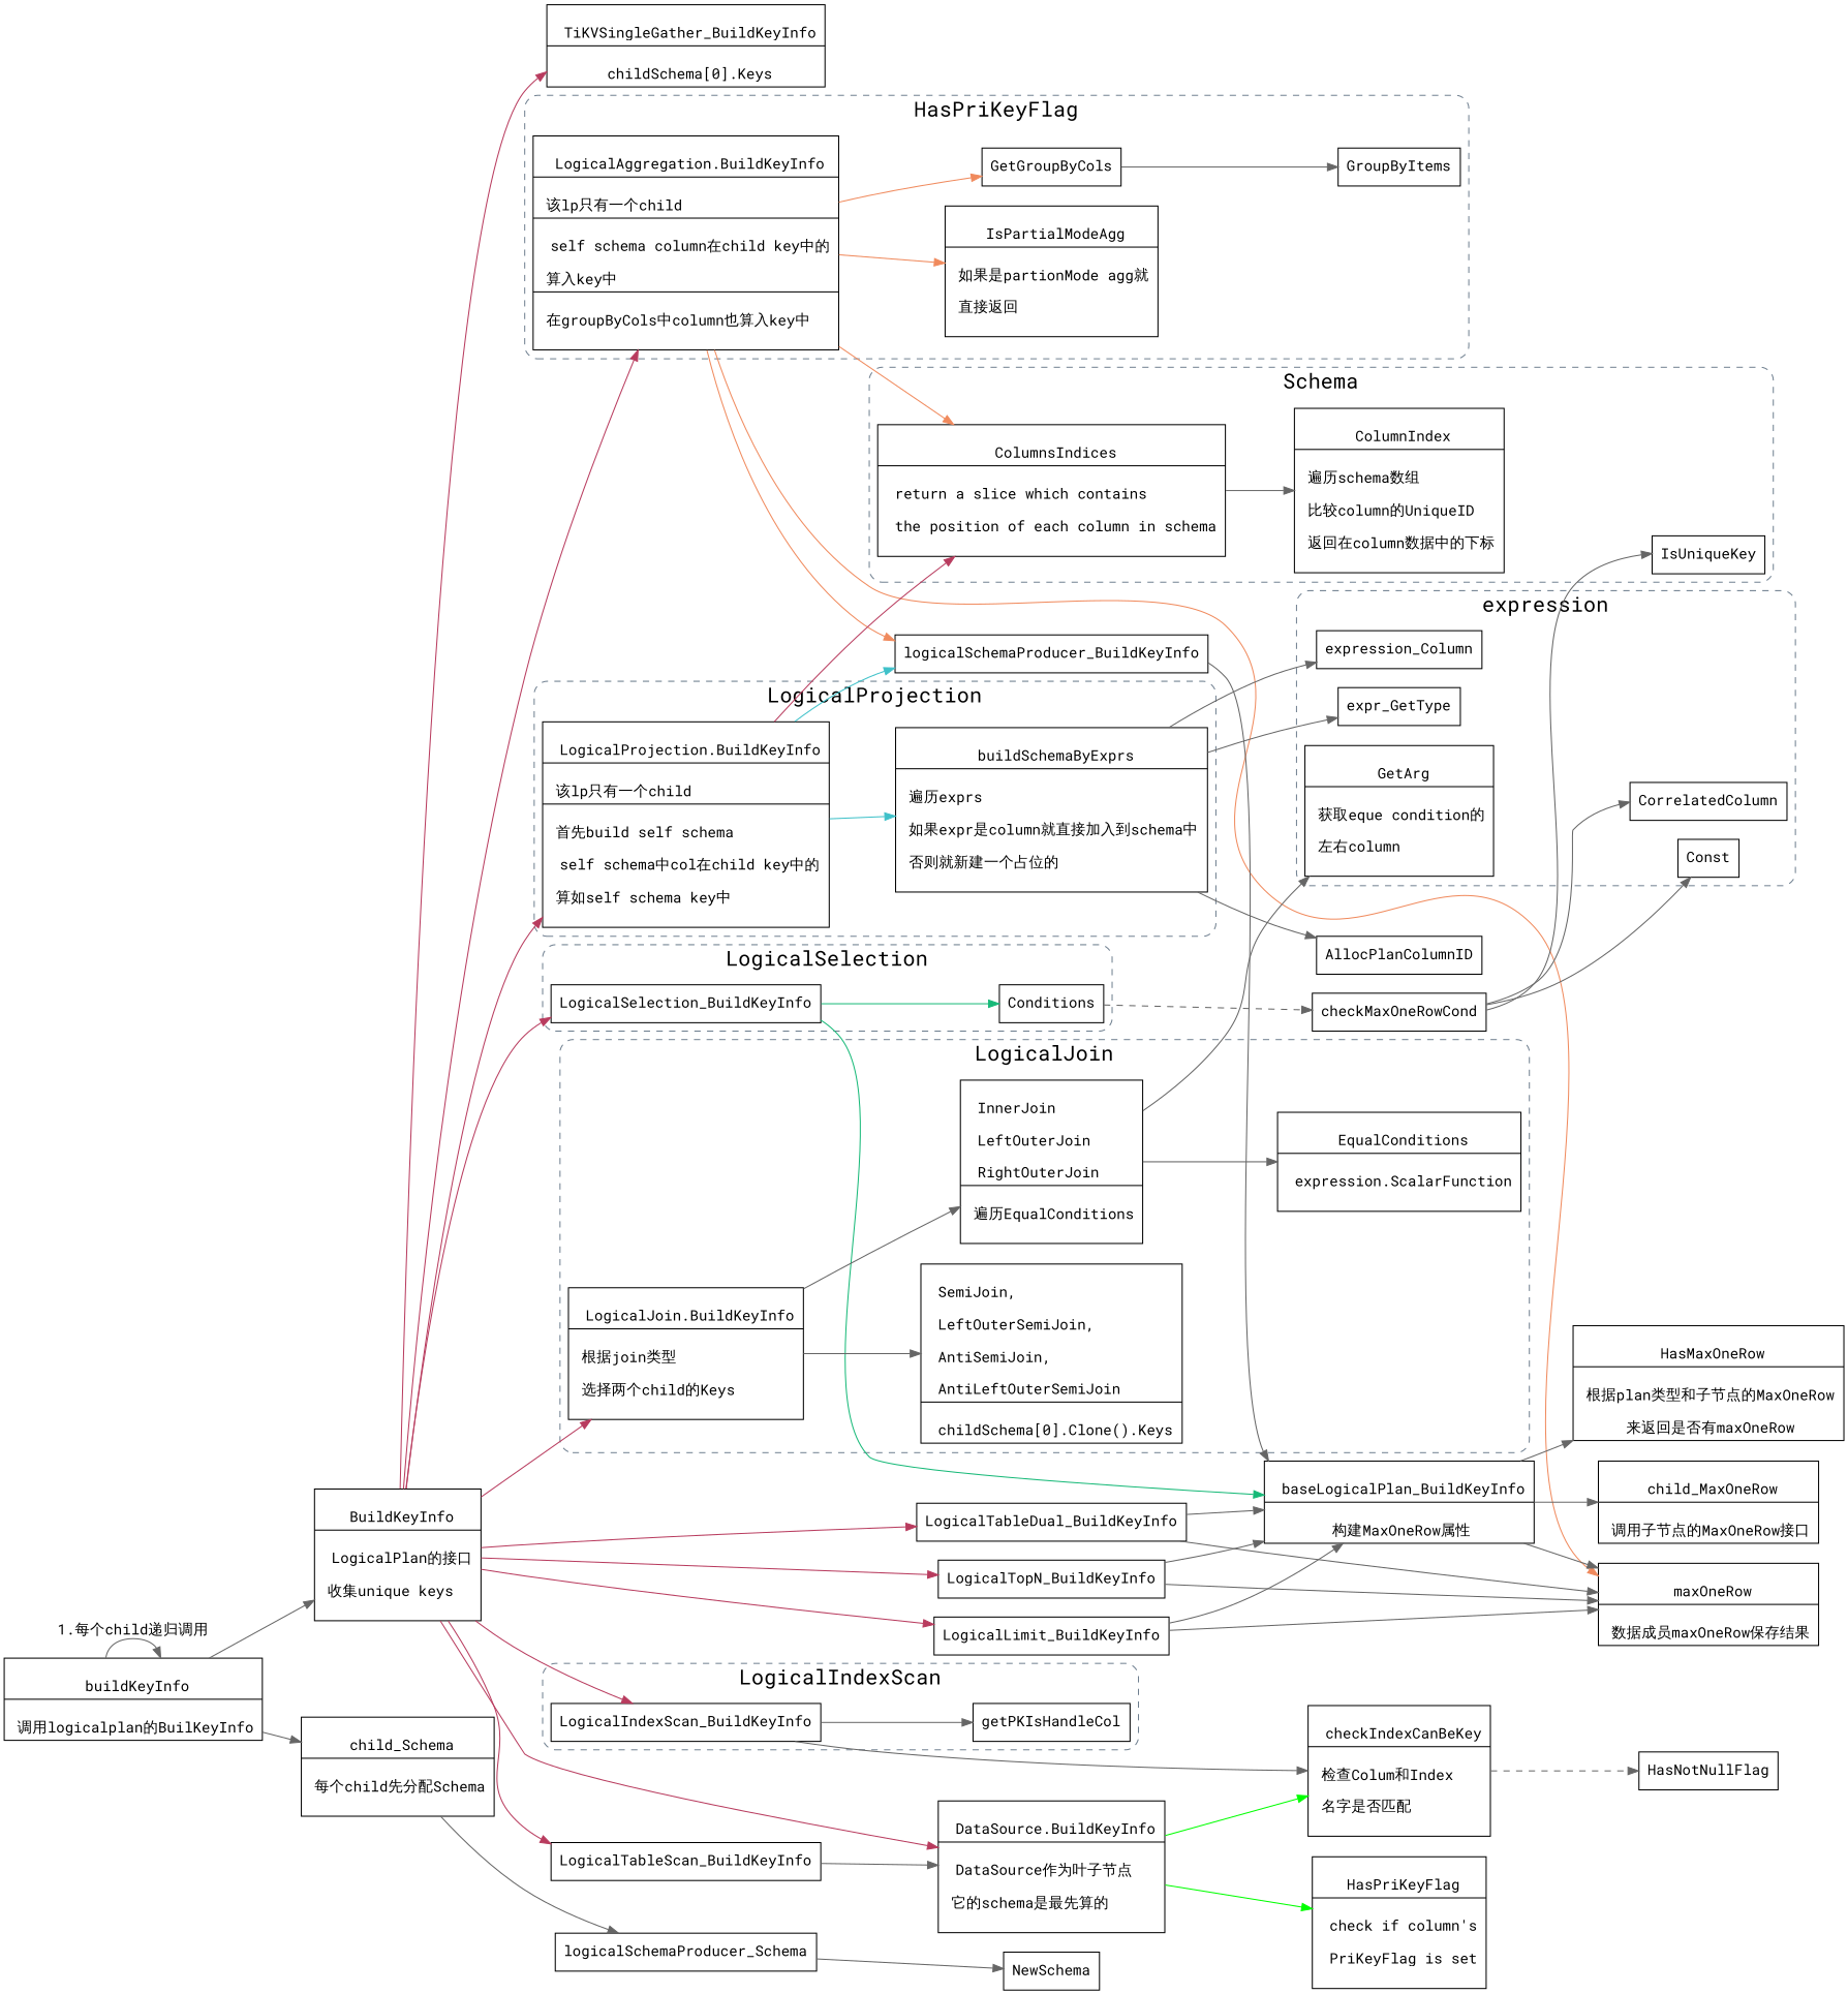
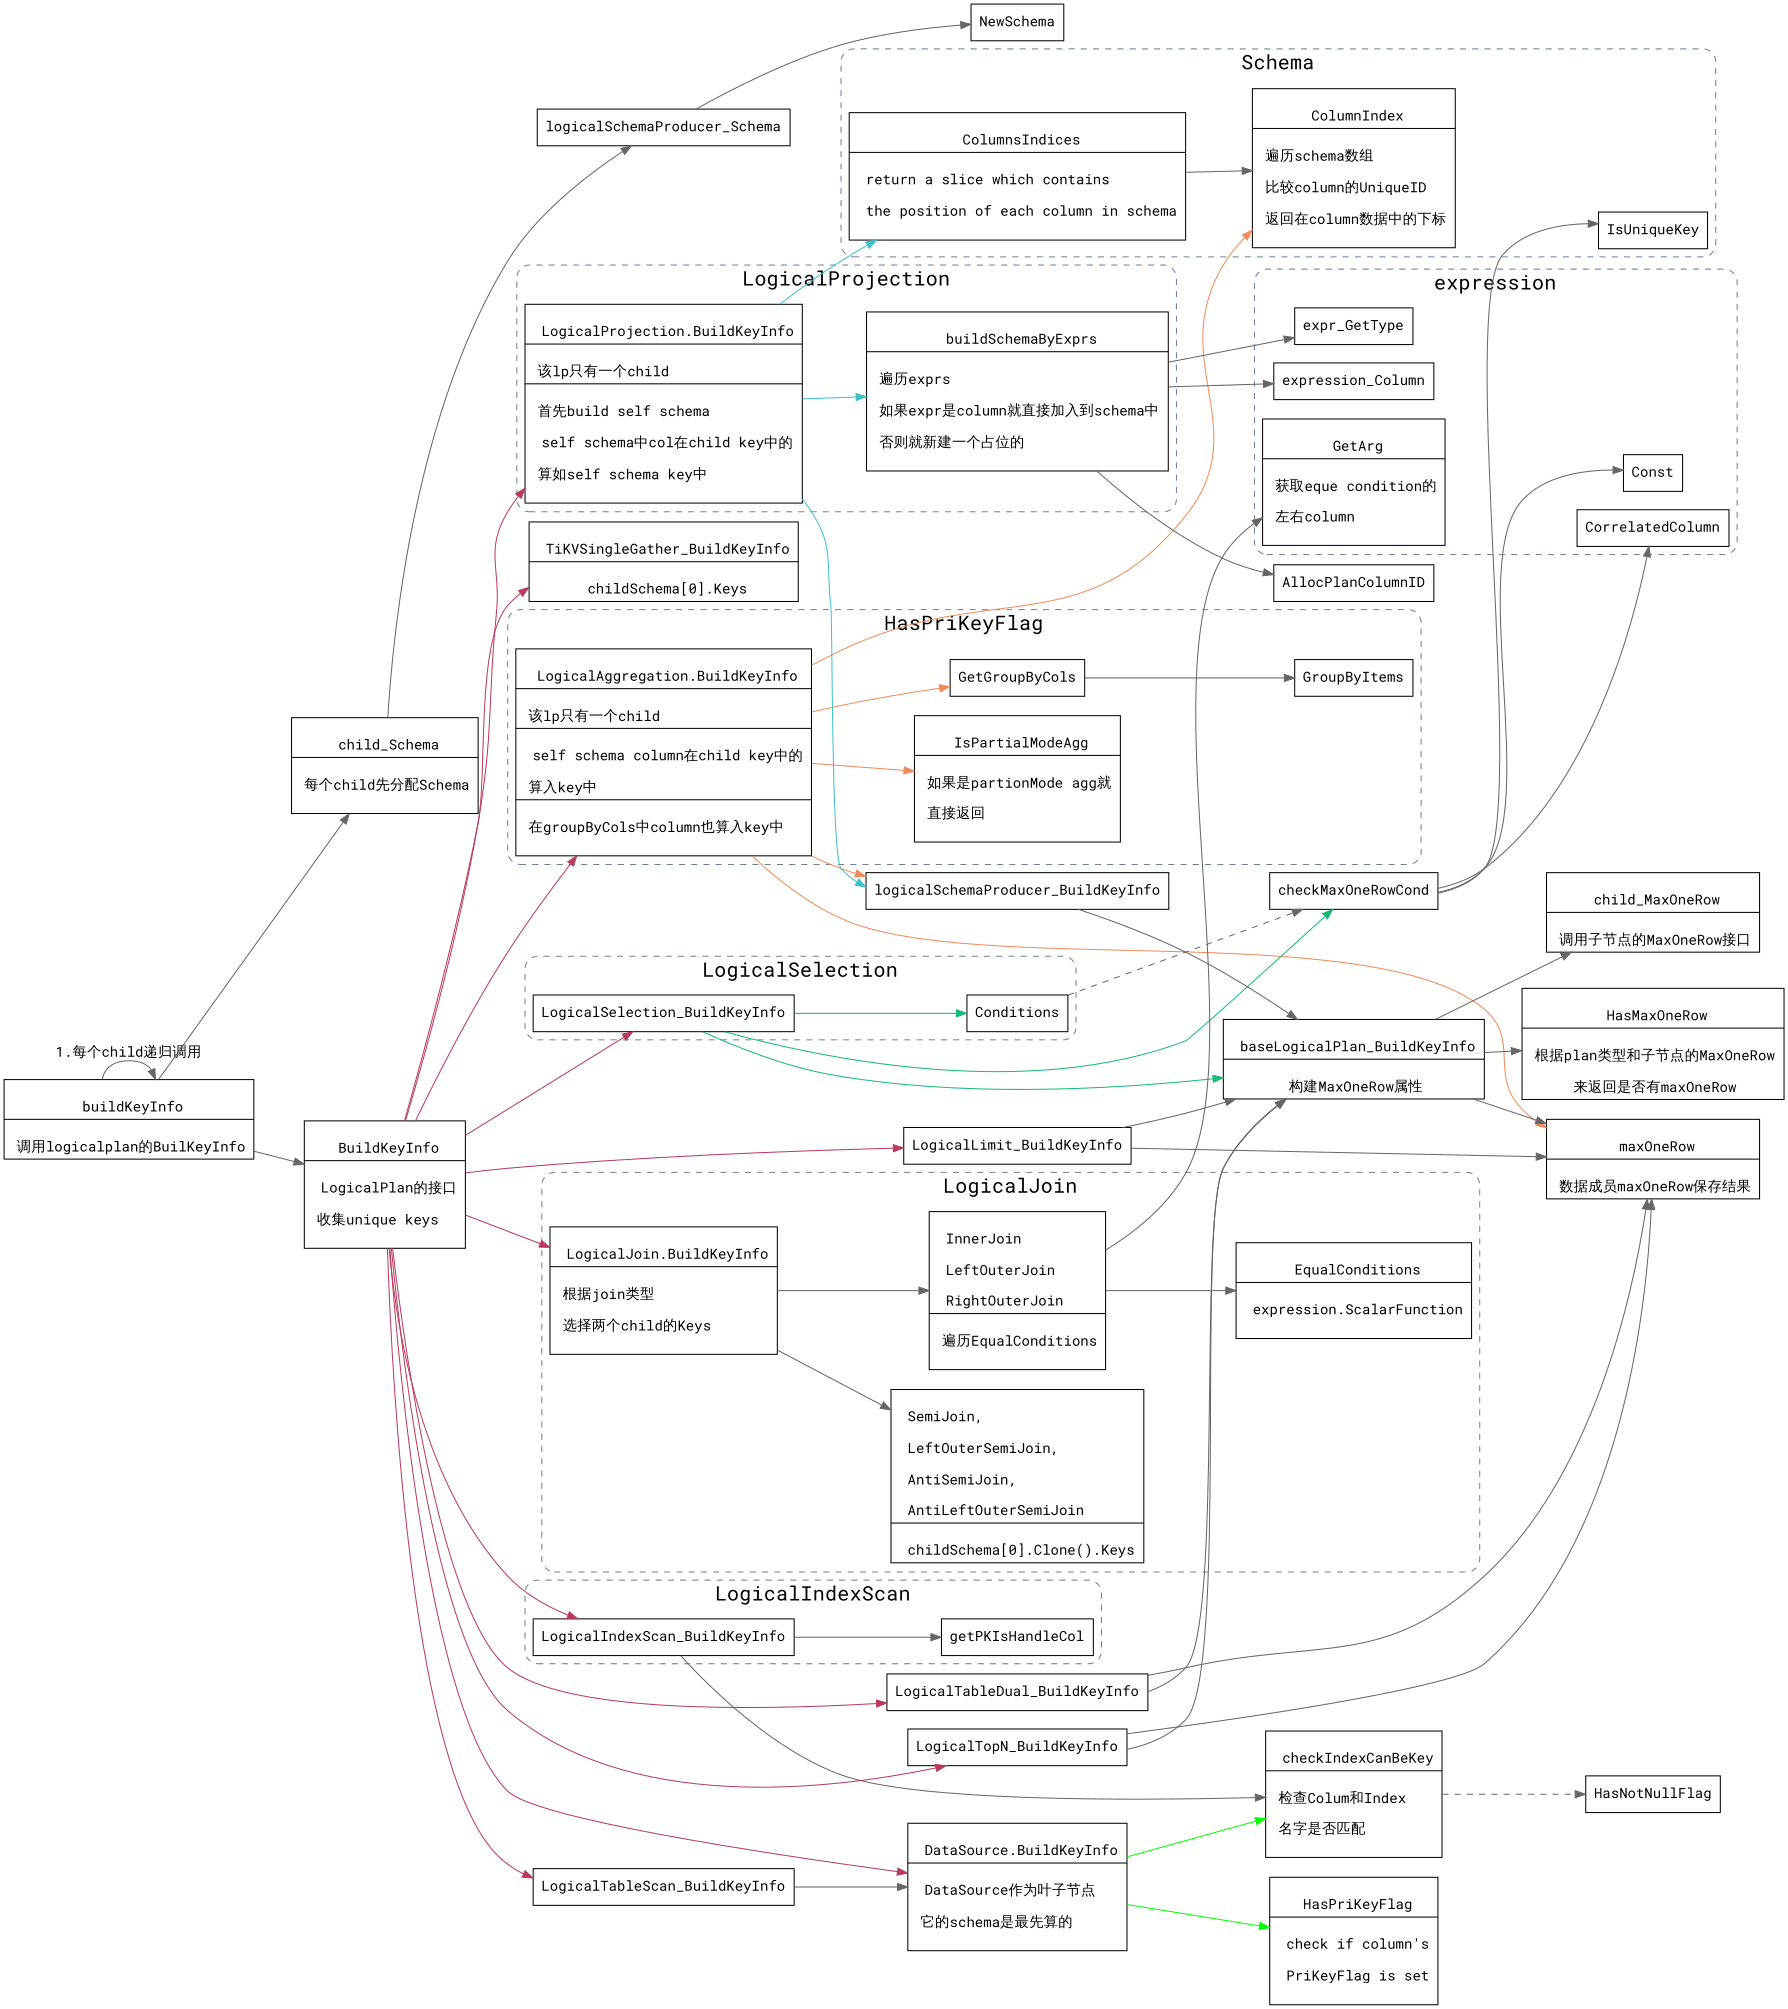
  digraph {
    fontname="Roboto Mono"
    newrank=true
    rankdir=LR
    node [fontname="Roboto Mono" shape=record]
    edge [color=gray40 fontname="Roboto Mono"]
    n1 [label="{{\n      ColumnsIndices|\n      return a slice which contains\l\n      the position of each column in schema\l\n    }}"]
    n2 [label="{{\n      ColumnIndex|\n      遍历schema数组\l\n      比较column的UniqueID\l\n      返回在column数据中的下标\l\n    }}"]
    IsUniqueKey [shape=box]
    expr_GetType [shape=box]
    expression_Column [shape=box]
    n6 [label="{{\n      GetArg|\n      获取eque condition的\l \n      左右column\l\n    }}"]
    Const [shape=box]
    CorrelatedColumn [shape=box]
    n9 [label="{{\n      LogicalAggregation.BuildKeyInfo|\n      该lp只有一个child\l|\n      self schema column在child key中的\l\n      算入key中\l|\n      在groupByCols中column也算入key中\l\n    }}"]
    n10 [label="{{\n      IsPartialModeAgg|\n      如果是partionMode agg就\l \n      直接返回\l\n    }}"]
    GetGroupByCols [shape=box]
    GroupByItems [shape=box]
    n13 [label="{{\n      LogicalProjection.BuildKeyInfo|\n      该lp只有一个child\l|\n      首先build self schema\l\n      self schema中col在child key中的\l\n      算如self schema key中\l\n    }}"]
    n14 [label="{{\n      buildSchemaByExprs|\n      遍历exprs\l\n      如果expr是column就直接加入到schema中\l\n      否则就新建一个占位的\l\n    }}"]
    LogicalIndexScan_BuildKeyInfo [shape=box]
    getPKIsHandleCol [shape=box]
    LogicalSelection_BuildKeyInfo [shape=box]
    Conditions [shape=box]
    n19 [label="{{\n      LogicalJoin.BuildKeyInfo|\n      根据join类型\l\n      选择两个child的Keys\l\n    }}"]
    n20 [label="{{\n	  SemiJoin,\l\n    LeftOuterSemiJoin,\l\n    AntiSemiJoin,\l \n    AntiLeftOuterSemiJoin\l|\n    childSchema[0].Clone().Keys\n    }}"]
    n21 [label="{{\n      InnerJoin\l\n      LeftOuterJoin\l \n      RightOuterJoin\l|\n      遍历EqualConditions\l\n    }}"]
    n22 [label="{{\n      EqualConditions|\n      expression.ScalarFunction\l\n    }}"]
    n23 [label="{{\n      maxOneRow|\n      数据成员maxOneRow保存结果\n    }}"]
    logicalSchemaProducer_BuildKeyInfo [shape=box]
    AllocPlanColumnID [shape=box]
    n26 [label="{{\n      checkIndexCanBeKey|\n      检查Colum和Index\l \n      名字是否匹配\l\n    }}"]
    n27 [label="{{\n      baseLogicalPlan_BuildKeyInfo|\n      构建MaxOneRow属性\n    }}"]
    checkMaxOneRowCond [shape=box]
    n29 [label="{{\n      child_MaxOneRow|\n      调用子节点的MaxOneRow接口\n    }}"]
    n30 [label="{{\n      HasMaxOneRow|\n      根据plan类型和子节点的MaxOneRow\l\n      来返回是否有maxOneRow\n    }}"]
    n31 [label="{{\n      buildKeyInfo|\n      调用logicalplan的BuilKeyInfo\n    }}"]
    n32 [label="{{\n      child_Schema|\n      每个child先分配Schema\l\n    }}"]
    n33 [label="{{\n      BuildKeyInfo|\n      LogicalPlan的接口\l\n      收集unique keys\l\n    }}"]
    logicalSchemaProducer_Schema [shape=box]
    n35 [label="{{\n      DataSource.BuildKeyInfo|\n      DataSource作为叶子节点\l\n      它的schema是最先算的\l\n    }}"]
    LogicalTopN_BuildKeyInfo [shape=box]
    LogicalTableDual_BuildKeyInfo [shape=box]
    LogicalLimit_BuildKeyInfo [shape=box]
    LogicalTableScan_BuildKeyInfo [shape=box]
    n40 [label="{{\n      TiKVSingleGather_BuildKeyInfo|\n      childSchema[0].Keys\n    }}"]
    NewSchema [shape=box]
    n42 [label="{{\n      HasPriKeyFlag|\n      check if column's\l\n      PriKeyFlag is set\l\n    }}"]
    HasNotNullFlag [shape=box]
    subgraph cluster_1 {
      color=slategrey
      fontsize=20
      label=Schema
      style="rounded,dashed"
      n1
      n2
      IsUniqueKey
    }
    subgraph cluster_2 {
      color=slategrey
      fontsize=20
      label=expression
      style="rounded,dashed"
      expr_GetType
      expression_Column
      n6
      Const
      CorrelatedColumn
    }
    subgraph cluster_3 {
      color=slategrey
      fontsize=20
      label=HasPriKeyFlag
      style="rounded,dashed"
      n9
      n10
      GetGroupByCols
      GroupByItems
    }
    subgraph cluster_4 {
      color=slategrey
      fontsize=20
      label=LogicalProjection
      style="rounded,dashed"
      n13
      n14
    }
    subgraph cluster_5 {
      color=slategrey
      fontsize=20
      label=LogicalIndexScan
      style="rounded,dashed"
      LogicalIndexScan_BuildKeyInfo
      getPKIsHandleCol
    }
    subgraph cluster_6 {
      color=slategrey
      fontsize=20
      label=LogicalSelection
      style="rounded,dashed"
      LogicalSelection_BuildKeyInfo
      Conditions
    }
    subgraph cluster_7 {
      color=slategrey
      fontsize=20
      label=LogicalJoin
      style="rounded,dashed"
      n19
      n20
      n21
      n22
    }
    n1 -> n2
-   n9 -> n1 [color="#f08a5d"]
+   n9 -> n2 [color="#f08a5d"]
    n9 -> n10 [color="#f08a5d"]
    n9 -> GetGroupByCols [color="#f08a5d"]
    n9 -> n23 [color="#f08a5d"]
    n9 -> logicalSchemaProducer_BuildKeyInfo [color="#f08a5d"]
    GetGroupByCols -> GroupByItems
-   n13 -> n1 [color="#b83b5e"]
+   n13 -> n1 [color="#3fc1c9"]
    n13 -> n14 [color="#3fc1c9"]
    n13 -> logicalSchemaProducer_BuildKeyInfo [color="#3fc1c9"]
    n14 -> expr_GetType
    n14 -> expression_Column
    n14 -> AllocPlanColumnID
    LogicalIndexScan_BuildKeyInfo -> getPKIsHandleCol
    LogicalIndexScan_BuildKeyInfo -> n26
    LogicalSelection_BuildKeyInfo -> Conditions [color="#17b978"]
    LogicalSelection_BuildKeyInfo -> n27 [color="#17b978"]
+   LogicalSelection_BuildKeyInfo -> checkMaxOneRowCond [color="#17b978"]
    Conditions -> checkMaxOneRowCond [style=dashed]
    n19 -> n20
    n19 -> n21
    n21 -> n6
    n21 -> n22
    logicalSchemaProducer_BuildKeyInfo -> n27
    n26 -> HasNotNullFlag [style=dashed]
    n27 -> n23
    n27 -> n29
    n27 -> n30
    checkMaxOneRowCond -> IsUniqueKey
    checkMaxOneRowCond -> Const
    checkMaxOneRowCond -> CorrelatedColumn
    n31 -> n31 [label="1.每个child递归调用"]
    n31 -> n32
    n31 -> n33
    n32 -> logicalSchemaProducer_Schema
    n33 -> n9 [color="#b83b5e"]
    n33 -> n13 [color="#b83b5e"]
    n33 -> LogicalIndexScan_BuildKeyInfo [color="#b83b5e"]
    n33 -> LogicalSelection_BuildKeyInfo [color="#b83b5e"]
    n33 -> n19 [color="#b83b5e"]
    n33 -> n35 [color="#b83b5e"]
    n33 -> LogicalTopN_BuildKeyInfo [color="#b83b5e"]
    n33 -> LogicalTableDual_BuildKeyInfo [color="#b83b5e"]
    n33 -> LogicalLimit_BuildKeyInfo [color="#b83b5e"]
    n33 -> LogicalTableScan_BuildKeyInfo [color="#b83b5e"]
    n33 -> n40 [color="#b83b5e"]
    logicalSchemaProducer_Schema -> NewSchema
    n35 -> n26 [color=lime]
    n35 -> n42 [color=lime]
    LogicalTopN_BuildKeyInfo -> n23
    LogicalTopN_BuildKeyInfo -> n27
    LogicalTableDual_BuildKeyInfo -> n23
    LogicalTableDual_BuildKeyInfo -> n27
    LogicalLimit_BuildKeyInfo -> n23
    LogicalLimit_BuildKeyInfo -> n27
    LogicalTableScan_BuildKeyInfo -> n35
  }
